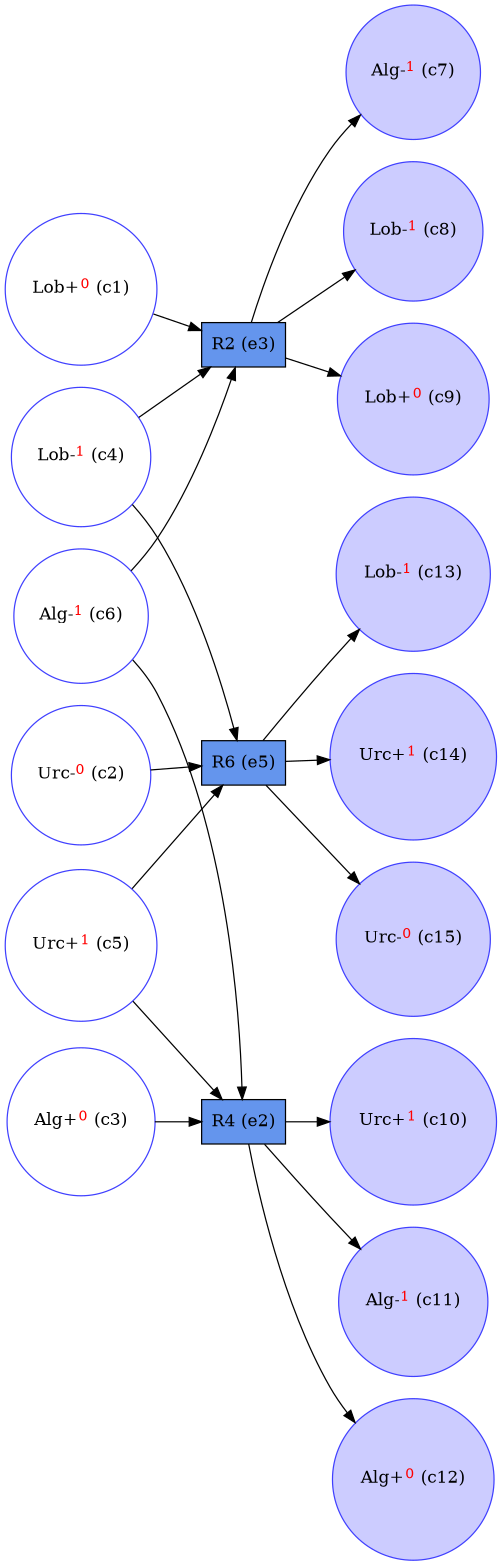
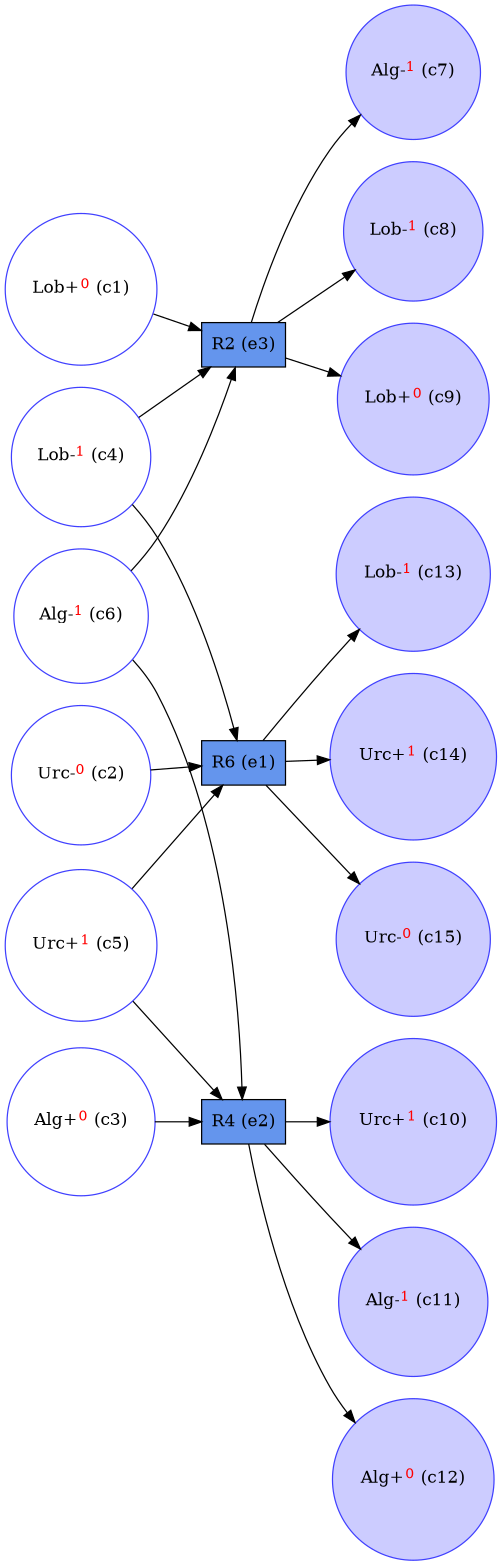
  digraph {
    rankdir=LR
    node [color="#4040ff" fillcolor="#ccccff" shape=circle style=filled]
    n1 [fillcolor=transparent label=<Lob+<FONT COLOR="red"><SUP>0</SUP></FONT>&nbsp;(c1)>]
    n2 [color=black fillcolor=cornflowerblue label="R2 (e3)" shape=box]
    n3 [label=<Alg-<FONT COLOR="red"><SUP>1</SUP></FONT>&nbsp;(c7)>]
    n4 [label=<Lob-<FONT COLOR="red"><SUP>1</SUP></FONT>&nbsp;(c8)>]
    n5 [label=<Lob+<FONT COLOR="red"><SUP>0</SUP></FONT>&nbsp;(c9)>]
    n6 [fillcolor=transparent label=<Urc-<FONT COLOR="red"><SUP>0</SUP></FONT>&nbsp;(c2)>]
-   n7 [color=black fillcolor=cornflowerblue label="R6 (e5)" shape=box]
+   n7 [color=black fillcolor=cornflowerblue label="R6 (e1)" shape=box]
    n8 [label=<Lob-<FONT COLOR="red"><SUP>1</SUP></FONT>&nbsp;(c13)>]
    n9 [label=<Urc+<FONT COLOR="red"><SUP>1</SUP></FONT>&nbsp;(c14)>]
    n10 [label=<Urc-<FONT COLOR="red"><SUP>0</SUP></FONT>&nbsp;(c15)>]
    n11 [fillcolor=transparent label=<Alg+<FONT COLOR="red"><SUP>0</SUP></FONT>&nbsp;(c3)>]
    n12 [color=black fillcolor=cornflowerblue label="R4 (e2)" shape=box]
    n13 [label=<Urc+<FONT COLOR="red"><SUP>1</SUP></FONT>&nbsp;(c10)>]
    n14 [label=<Alg-<FONT COLOR="red"><SUP>1</SUP></FONT>&nbsp;(c11)>]
    n15 [label=<Alg+<FONT COLOR="red"><SUP>0</SUP></FONT>&nbsp;(c12)>]
    n16 [fillcolor=transparent label=<Lob-<FONT COLOR="red"><SUP>1</SUP></FONT>&nbsp;(c4)>]
    n17 [fillcolor=transparent label=<Urc+<FONT COLOR="red"><SUP>1</SUP></FONT>&nbsp;(c5)>]
    n18 [fillcolor=transparent label=<Alg-<FONT COLOR="red"><SUP>1</SUP></FONT>&nbsp;(c6)>]
    n1 -> n2
    n2 -> n3
    n2 -> n4
    n2 -> n5
    n6 -> n7
    n7 -> n8
    n7 -> n9
    n7 -> n10
    n11 -> n12
    n12 -> n13
    n12 -> n14
    n12 -> n15
    n16 -> n2
    n16 -> n7
    n17 -> n7
    n17 -> n12
    n18 -> n2
    n18 -> n12
  }
